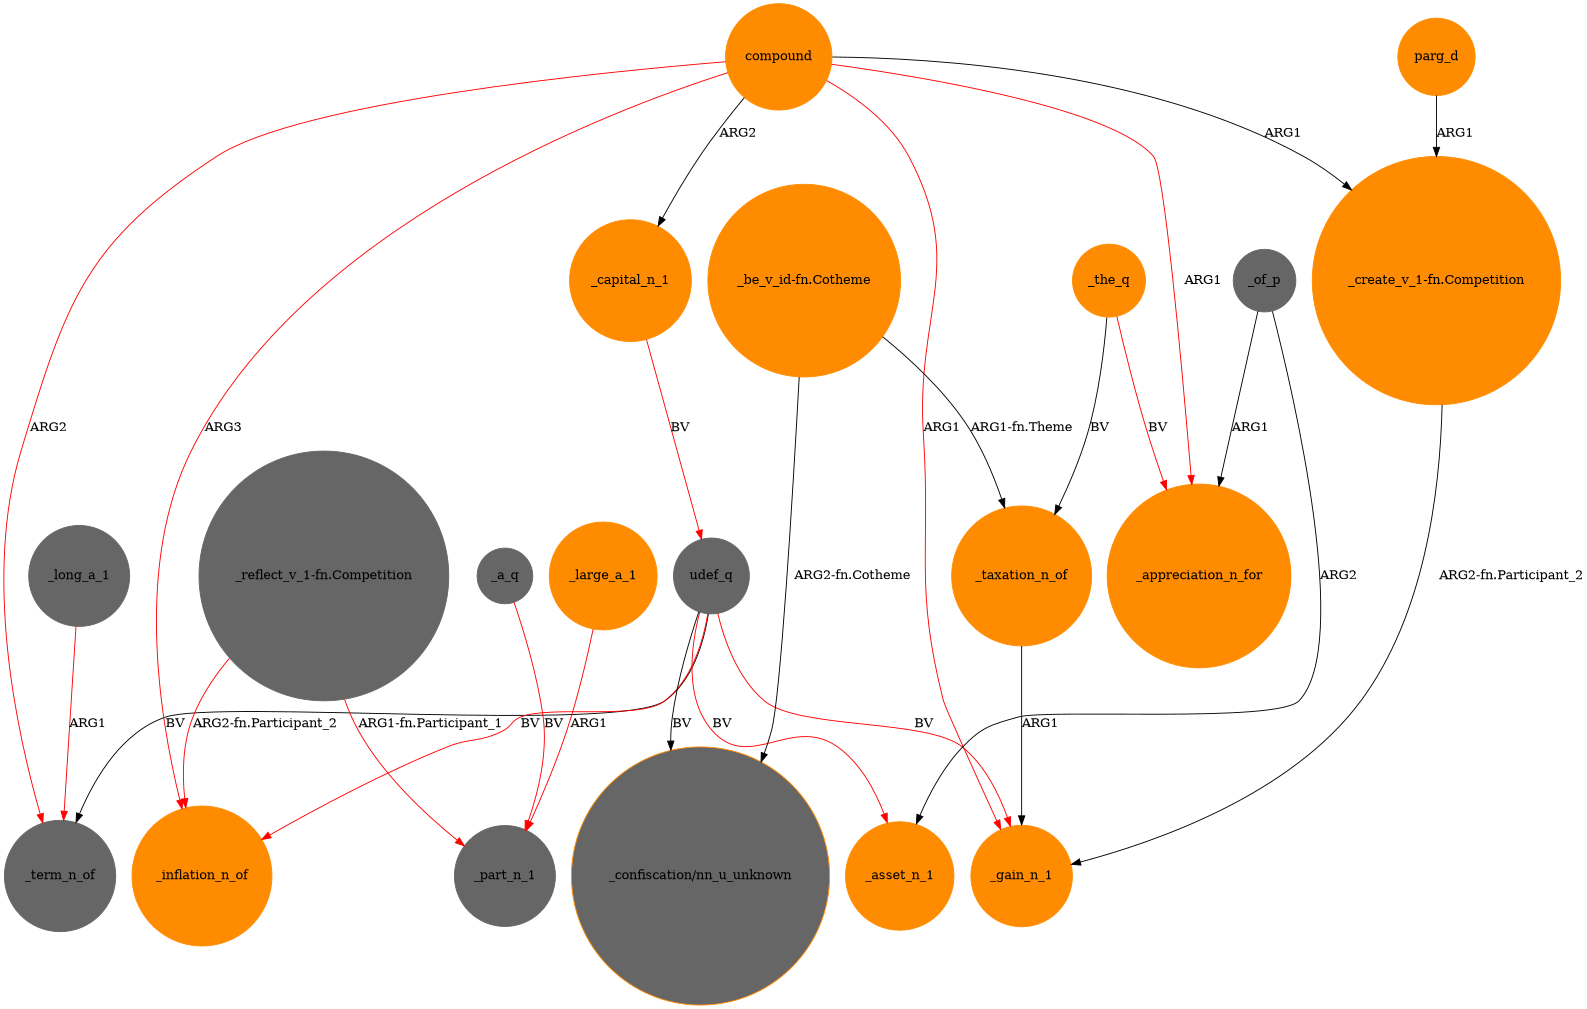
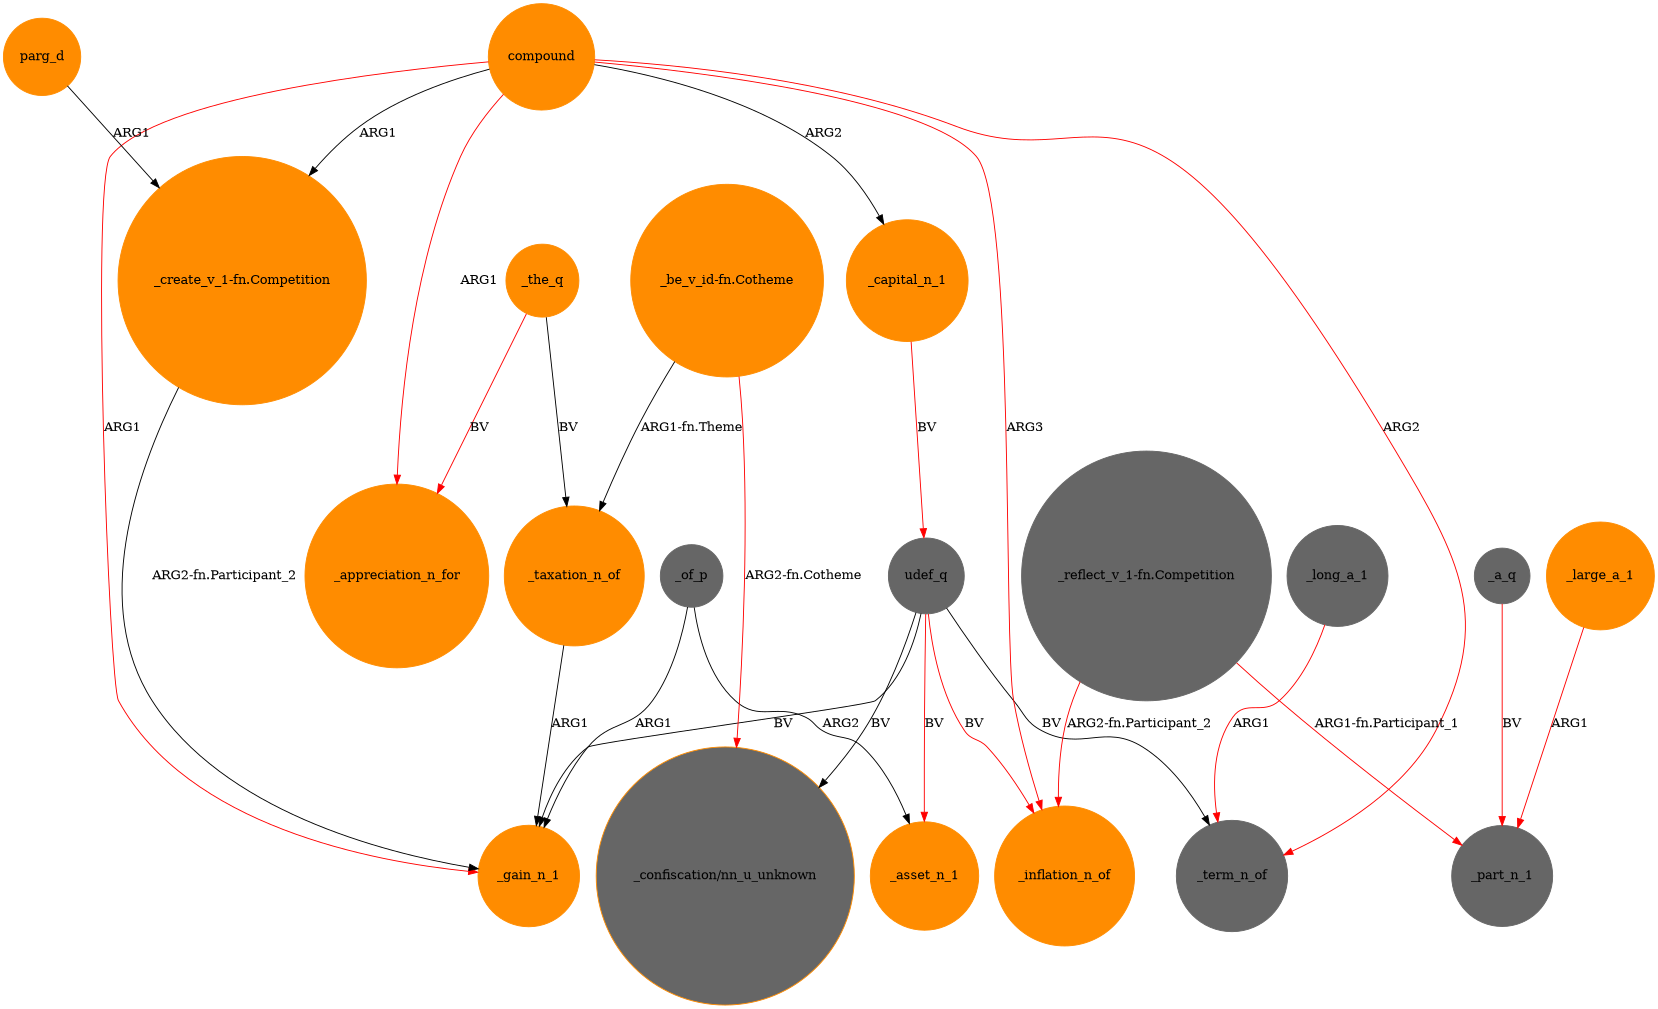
  digraph {
    node [color=darkorange shape=circle style=filled]
    edge [color=red]
    udef_q [color=gray40]
    _term_n_of [color=gray40]
    _inflation_n_of
    _gain_n_1
    _asset_n_1
    "_confiscation/nn_u_unknown" [fillcolor=gray40]
    _capital_n_1
    compound
    _appreciation_n_for
    "_create_v_1-fn.Competition"
    _a_q [color=gray40]
    _part_n_1 [color=gray40]
    _the_q
    _taxation_n_of
    _long_a_1 [color=gray40]
    _of_p [color=gray40]
    parg_d
    "_be_v_id-fn.Cotheme"
    "_reflect_v_1-fn.Competition" [color=gray40]
    _large_a_1
    udef_q -> _term_n_of [color=black label=BV]
    udef_q -> _inflation_n_of [label=BV]
-   udef_q -> _gain_n_1 [label=BV]
+   udef_q -> _gain_n_1 [color=black label=BV]
    udef_q -> _asset_n_1 [label=BV]
    udef_q -> "_confiscation/nn_u_unknown" [color=black label=BV]
    _capital_n_1 -> udef_q [label=BV]
    compound -> _term_n_of [label=ARG2]
    compound -> _inflation_n_of [label=ARG3]
    compound -> _gain_n_1 [label=ARG1]
    compound -> _capital_n_1 [color=black label=ARG2]
    compound -> _appreciation_n_for [label=ARG1]
    compound -> "_create_v_1-fn.Competition" [color=black label=ARG1]
    "_create_v_1-fn.Competition" -> _gain_n_1 [color=black label="ARG2-fn.Participant_2"]
    _a_q -> _part_n_1 [label=BV]
    _the_q -> _appreciation_n_for [label=BV]
    _the_q -> _taxation_n_of [color=black label=BV]
    _taxation_n_of -> _gain_n_1 [color=black label=ARG1]
    _long_a_1 -> _term_n_of [label=ARG1]
    _of_p -> _asset_n_1 [color=black label=ARG2]
-   _of_p -> _appreciation_n_for [color=black label=ARG1]
+   _of_p -> _gain_n_1 [color=black label=ARG1]
    parg_d -> "_create_v_1-fn.Competition" [color=black label=ARG1]
-   "_be_v_id-fn.Cotheme" -> "_confiscation/nn_u_unknown" [color=black label="ARG2-fn.Cotheme"]
+   "_be_v_id-fn.Cotheme" -> "_confiscation/nn_u_unknown" [label="ARG2-fn.Cotheme"]
    "_be_v_id-fn.Cotheme" -> _taxation_n_of [color=black label="ARG1-fn.Theme"]
    "_reflect_v_1-fn.Competition" -> _inflation_n_of [label="ARG2-fn.Participant_2"]
    "_reflect_v_1-fn.Competition" -> _part_n_1 [label="ARG1-fn.Participant_1"]
    _large_a_1 -> _part_n_1 [label=ARG1]
  }
